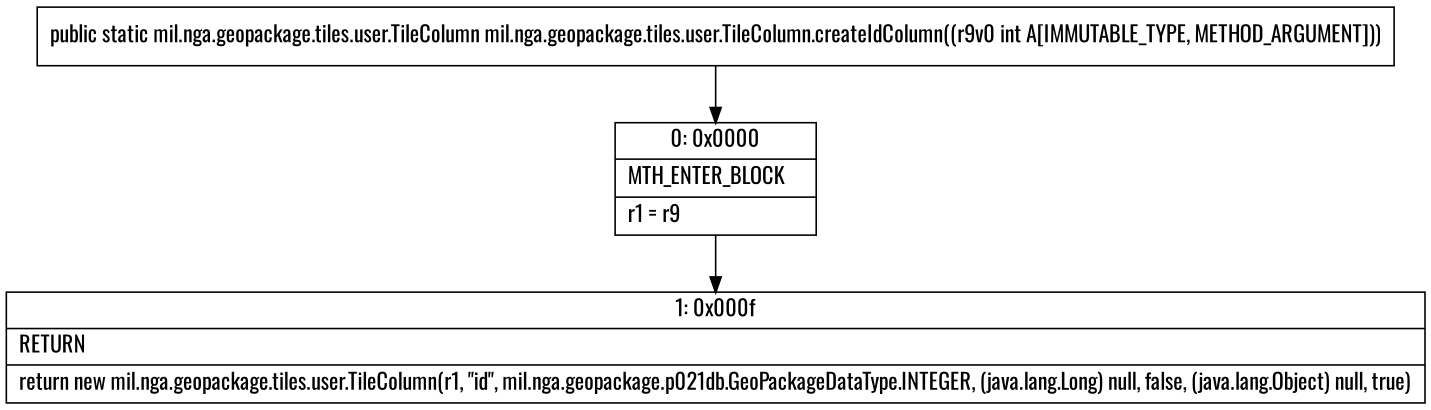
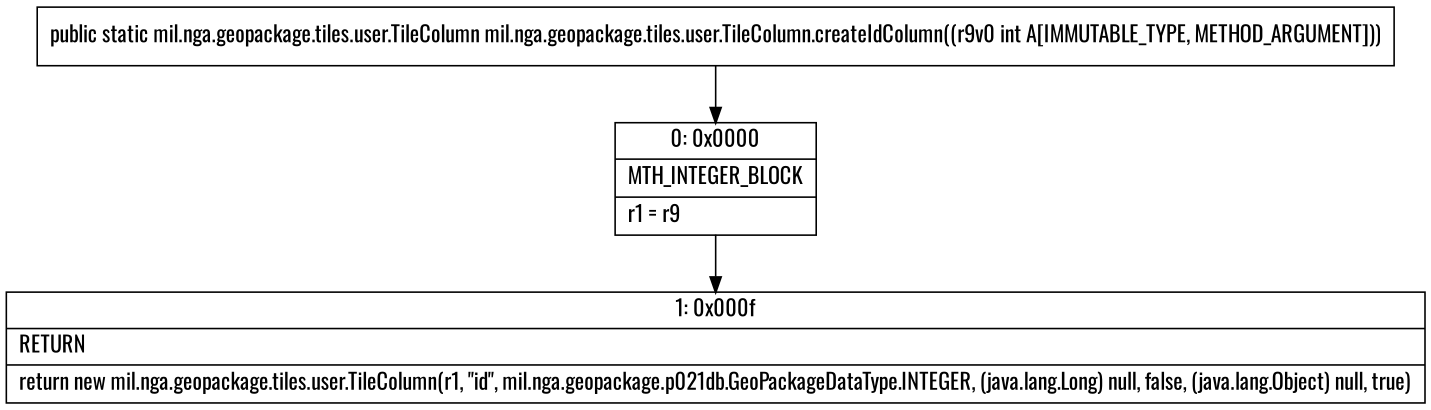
  digraph {
    fontname=Oswald
    node [shape=record fontname=Oswald]
    edge [fontname=Oswald]
-   n1 [label="{0\:\ 0x0000|MTH_ENTER_BLOCK\l|r1 = r9\l}"]
+   n1 [label="{0\:\ 0x0000|MTH_INTEGER_BLOCK\l|r1 = r9\l}"]
    n2 [label="{1\:\ 0x000f|RETURN\l|return new mil.nga.geopackage.tiles.user.TileColumn(r1, \"id\", mil.nga.geopackage.p021db.GeoPackageDataType.INTEGER, (java.lang.Long) null, false, (java.lang.Object) null, true)\l}"]
    n3 [label="{public static mil.nga.geopackage.tiles.user.TileColumn mil.nga.geopackage.tiles.user.TileColumn.createIdColumn((r9v0 int A[IMMUTABLE_TYPE, METHOD_ARGUMENT])) }"]
    n1 -> n2
    n3 -> n1
  }
